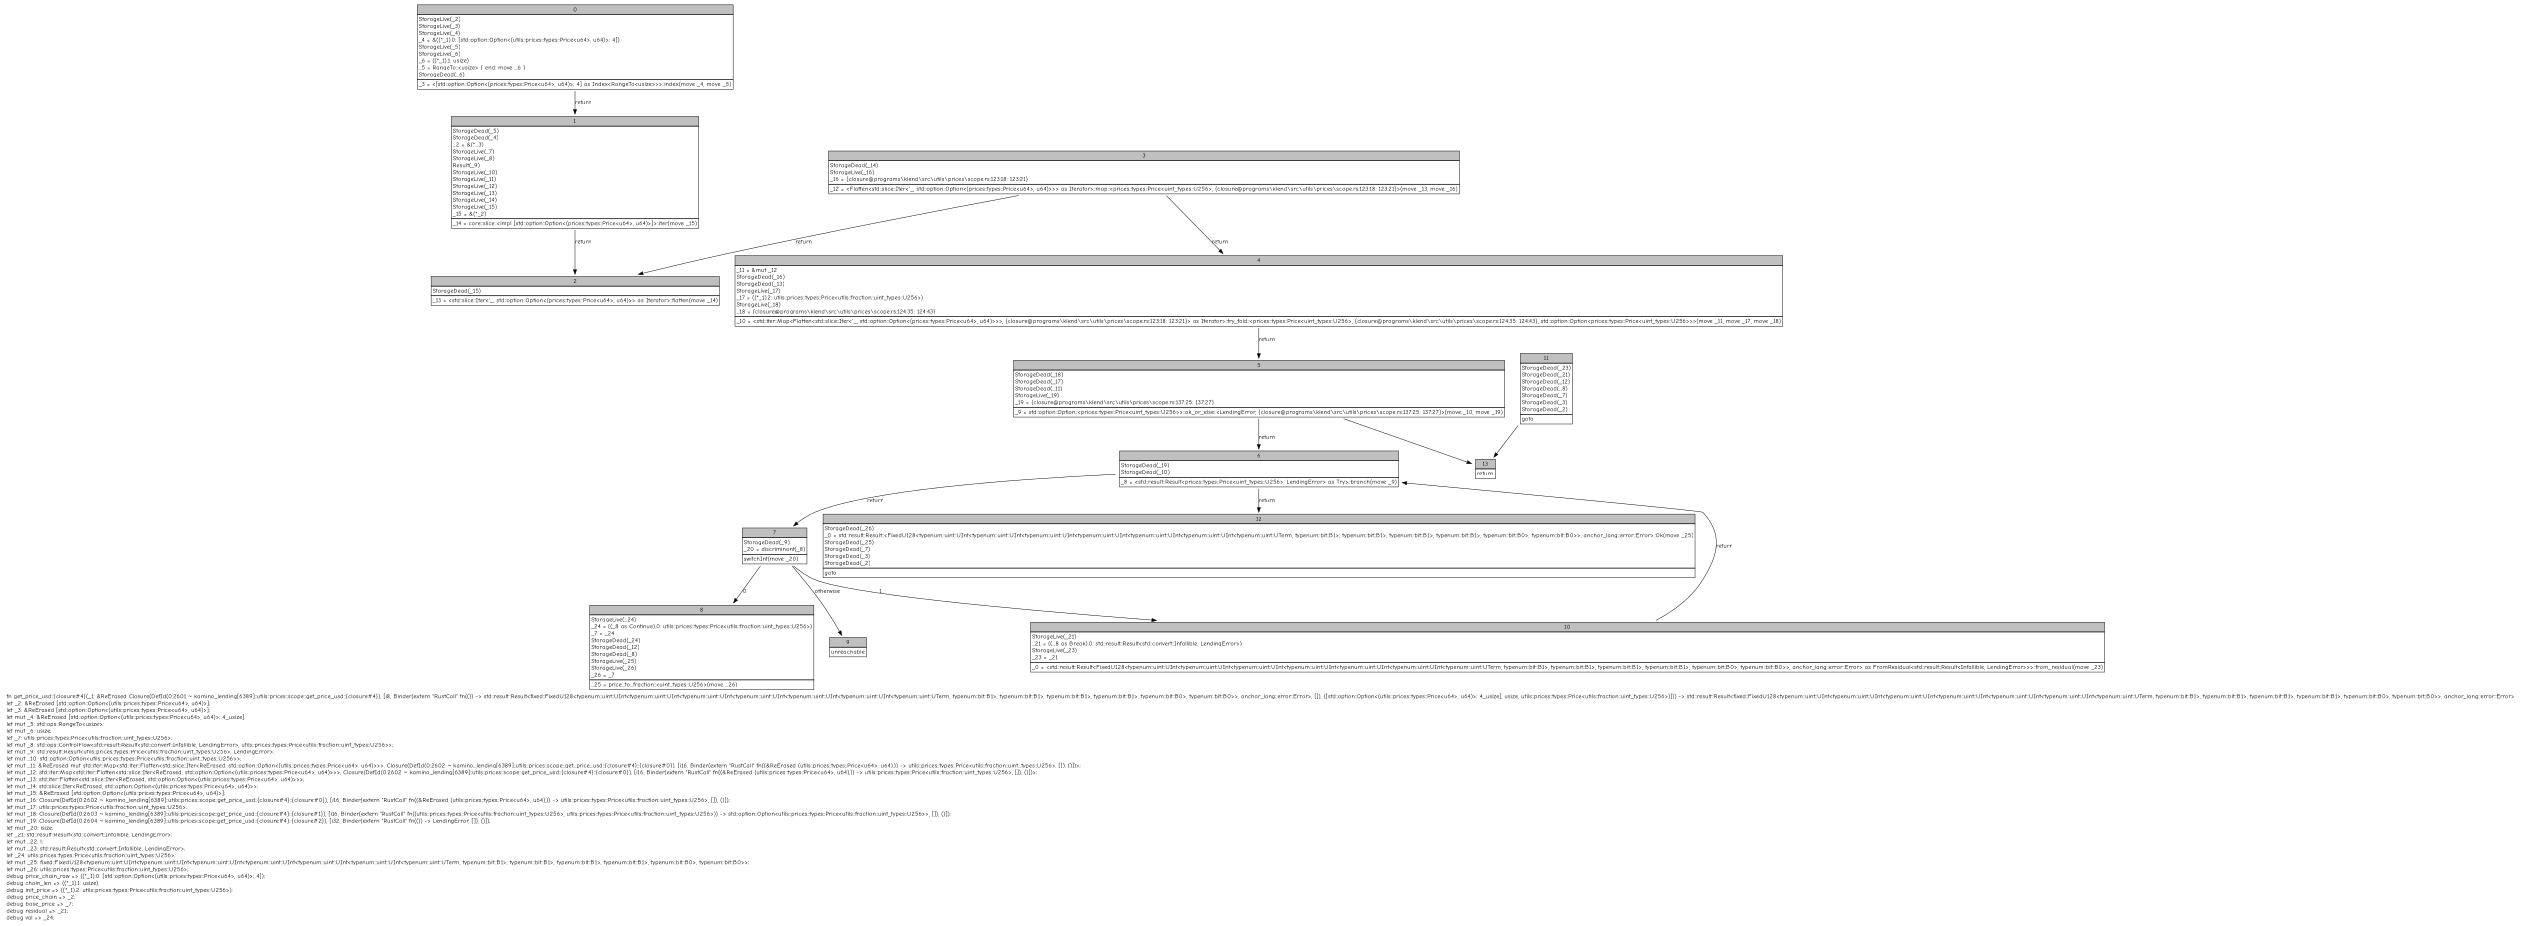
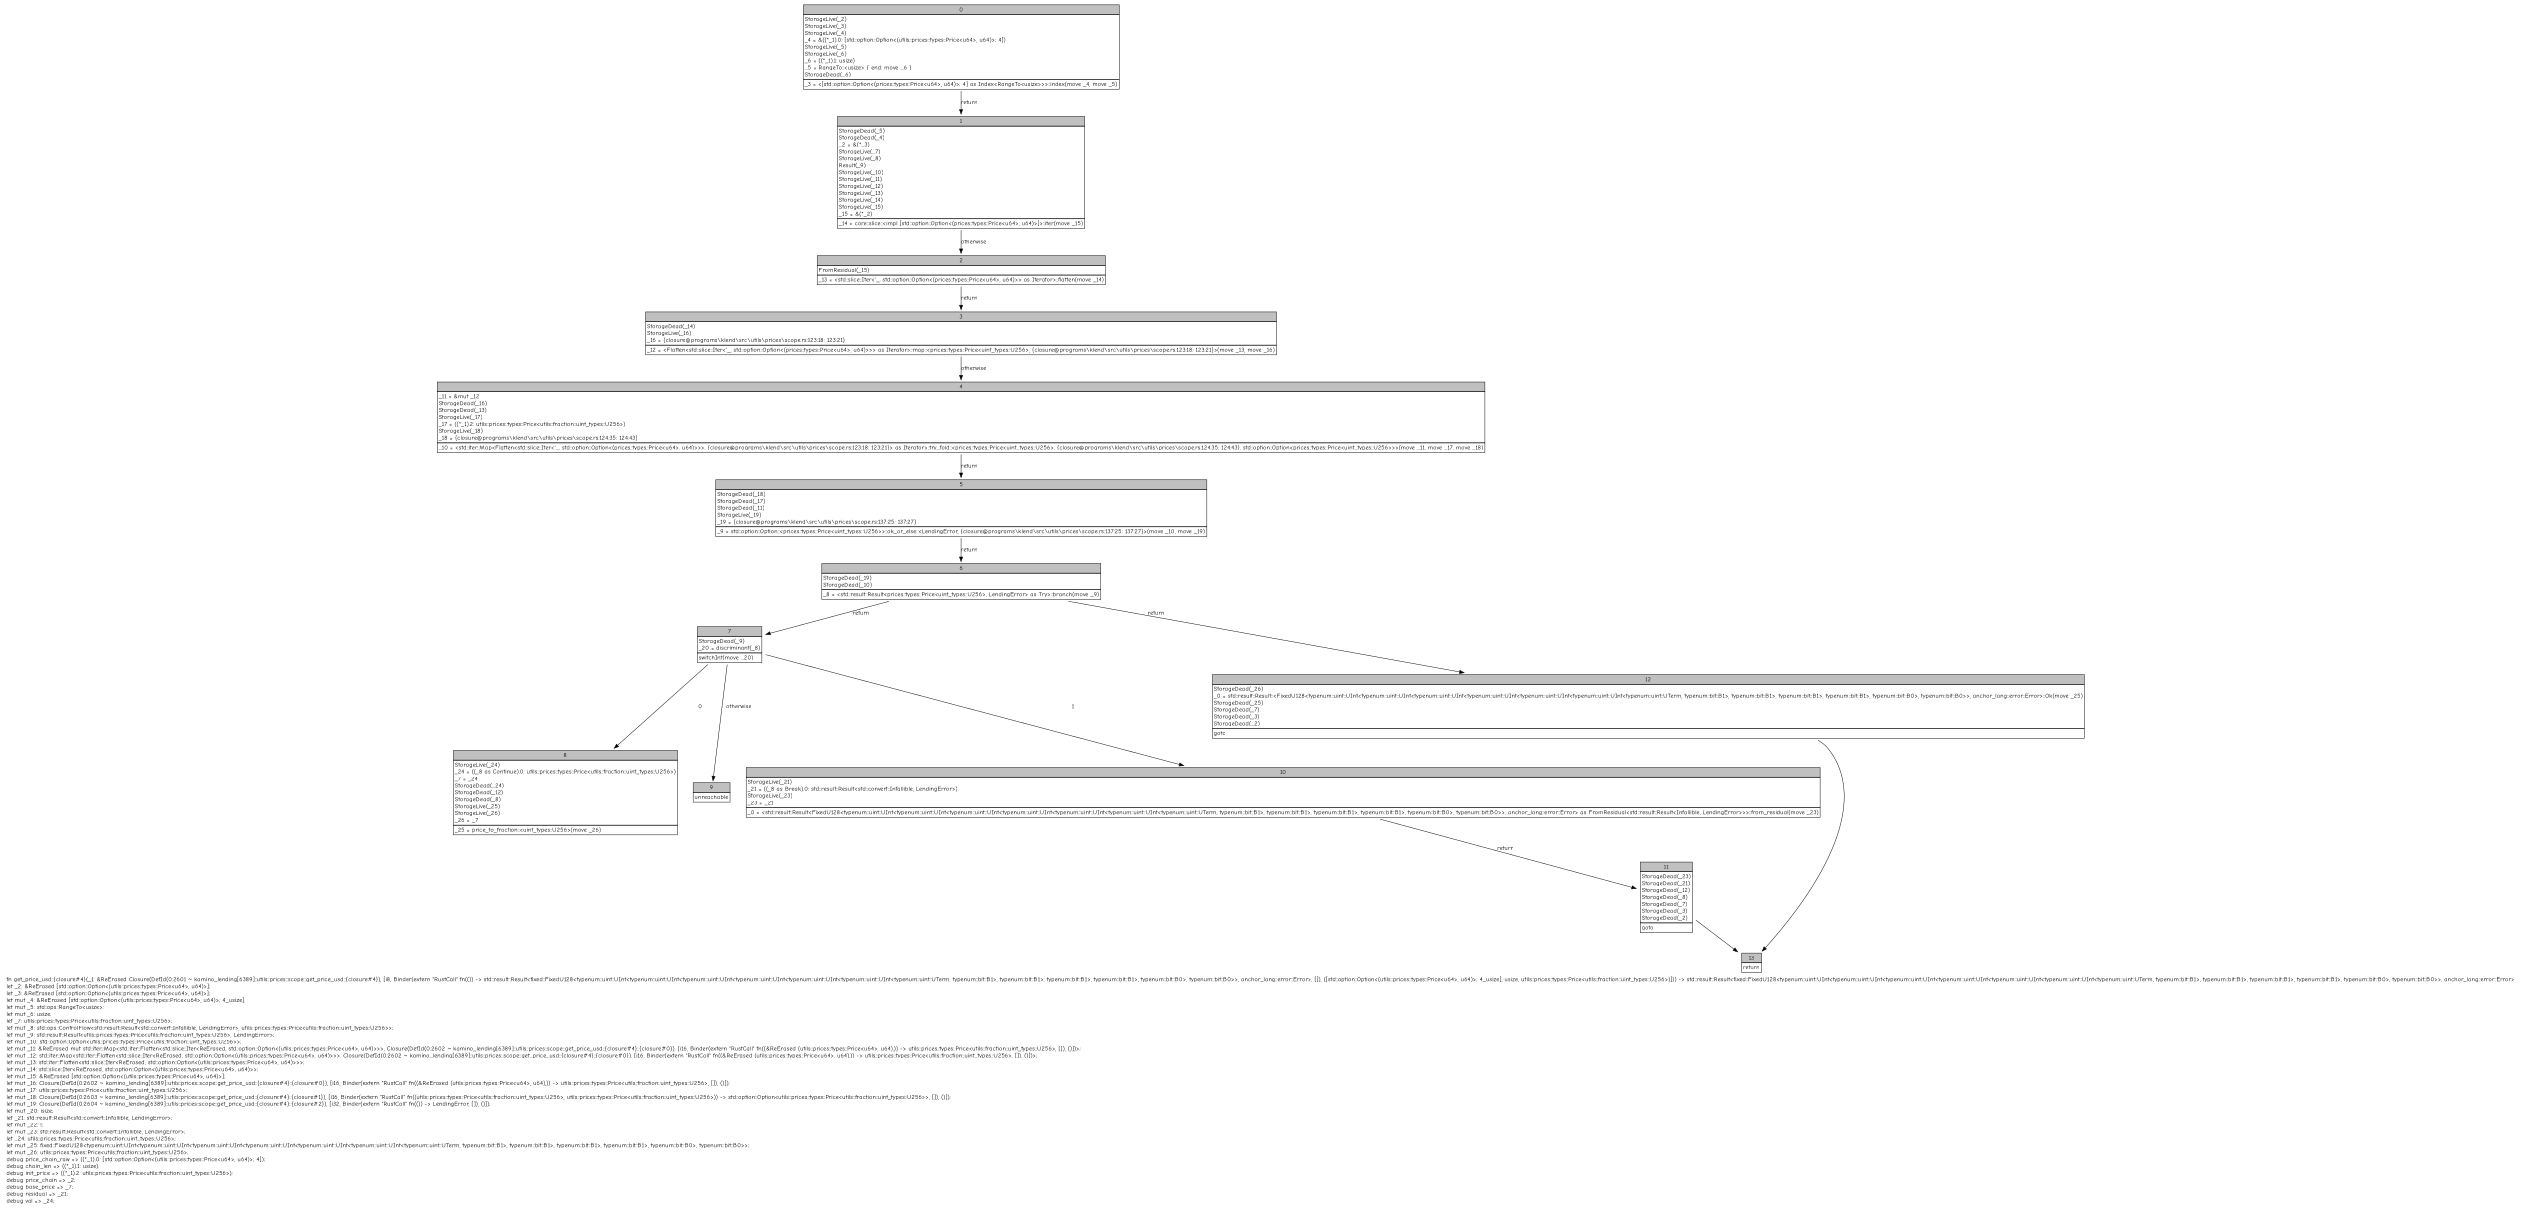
  digraph {
    fontname="Comic Neue"
    label=<fn get_price_usd::{closure#4}(_1: &amp;ReErased Closure(DefId(0:2601 ~ kamino_lending[6389]::utils::prices::scope::get_price_usd::{closure#4}), [i8, Binder(extern &quot;RustCall&quot; fn(()) -&gt; std::result::Result&lt;fixed::FixedU128&lt;typenum::uint::UInt&lt;typenum::uint::UInt&lt;typenum::uint::UInt&lt;typenum::uint::UInt&lt;typenum::uint::UInt&lt;typenum::uint::UInt&lt;typenum::uint::UTerm, typenum::bit::B1&gt;, typenum::bit::B1&gt;, typenum::bit::B1&gt;, typenum::bit::B1&gt;, typenum::bit::B0&gt;, typenum::bit::B0&gt;&gt;, anchor_lang::error::Error&gt;, []), ([std::option::Option&lt;(utils::prices::types::Price&lt;u64&gt;, u64)&gt;; 4_usize], usize, utils::prices::types::Price&lt;utils::fraction::uint_types::U256&gt;)])) -&gt; std::result::Result&lt;fixed::FixedU128&lt;typenum::uint::UInt&lt;typenum::uint::UInt&lt;typenum::uint::UInt&lt;typenum::uint::UInt&lt;typenum::uint::UInt&lt;typenum::uint::UInt&lt;typenum::uint::UTerm, typenum::bit::B1&gt;, typenum::bit::B1&gt;, typenum::bit::B1&gt;, typenum::bit::B1&gt;, typenum::bit::B0&gt;, typenum::bit::B0&gt;&gt;, anchor_lang::error::Error&gt;<br align="left"/>let _2: &amp;ReErased [std::option::Option&lt;(utils::prices::types::Price&lt;u64&gt;, u64)&gt;];<br align="left"/>let _3: &amp;ReErased [std::option::Option&lt;(utils::prices::types::Price&lt;u64&gt;, u64)&gt;];<br align="left"/>let mut _4: &amp;ReErased [std::option::Option&lt;(utils::prices::types::Price&lt;u64&gt;, u64)&gt;; 4_usize];<br align="left"/>let mut _5: std::ops::RangeTo&lt;usize&gt;;<br align="left"/>let mut _6: usize;<br align="left"/>let _7: utils::prices::types::Price&lt;utils::fraction::uint_types::U256&gt;;<br align="left"/>let mut _8: std::ops::ControlFlow&lt;std::result::Result&lt;std::convert::Infallible, LendingError&gt;, utils::prices::types::Price&lt;utils::fraction::uint_types::U256&gt;&gt;;<br align="left"/>let mut _9: std::result::Result&lt;utils::prices::types::Price&lt;utils::fraction::uint_types::U256&gt;, LendingError&gt;;<br align="left"/>let mut _10: std::option::Option&lt;utils::prices::types::Price&lt;utils::fraction::uint_types::U256&gt;&gt;;<br align="left"/>let mut _11: &amp;ReErased mut std::iter::Map&lt;std::iter::Flatten&lt;std::slice::Iter&lt;ReErased, std::option::Option&lt;(utils::prices::types::Price&lt;u64&gt;, u64)&gt;&gt;&gt;, Closure(DefId(0:2602 ~ kamino_lending[6389]::utils::prices::scope::get_price_usd::{closure#4}::{closure#0}), [i16, Binder(extern &quot;RustCall&quot; fn((&amp;ReErased (utils::prices::types::Price&lt;u64&gt;, u64),)) -&gt; utils::prices::types::Price&lt;utils::fraction::uint_types::U256&gt;, []), ()])&gt;;<br align="left"/>let mut _12: std::iter::Map&lt;std::iter::Flatten&lt;std::slice::Iter&lt;ReErased, std::option::Option&lt;(utils::prices::types::Price&lt;u64&gt;, u64)&gt;&gt;&gt;, Closure(DefId(0:2602 ~ kamino_lending[6389]::utils::prices::scope::get_price_usd::{closure#4}::{closure#0}), [i16, Binder(extern &quot;RustCall&quot; fn((&amp;ReErased (utils::prices::types::Price&lt;u64&gt;, u64),)) -&gt; utils::prices::types::Price&lt;utils::fraction::uint_types::U256&gt;, []), ()])&gt;;<br align="left"/>let mut _13: std::iter::Flatten&lt;std::slice::Iter&lt;ReErased, std::option::Option&lt;(utils::prices::types::Price&lt;u64&gt;, u64)&gt;&gt;&gt;;<br align="left"/>let mut _14: std::slice::Iter&lt;ReErased, std::option::Option&lt;(utils::prices::types::Price&lt;u64&gt;, u64)&gt;&gt;;<br align="left"/>let mut _15: &amp;ReErased [std::option::Option&lt;(utils::prices::types::Price&lt;u64&gt;, u64)&gt;];<br align="left"/>let mut _16: Closure(DefId(0:2602 ~ kamino_lending[6389]::utils::prices::scope::get_price_usd::{closure#4}::{closure#0}), [i16, Binder(extern &quot;RustCall&quot; fn((&amp;ReErased (utils::prices::types::Price&lt;u64&gt;, u64),)) -&gt; utils::prices::types::Price&lt;utils::fraction::uint_types::U256&gt;, []), ()]);<br align="left"/>let mut _17: utils::prices::types::Price&lt;utils::fraction::uint_types::U256&gt;;<br align="left"/>let mut _18: Closure(DefId(0:2603 ~ kamino_lending[6389]::utils::prices::scope::get_price_usd::{closure#4}::{closure#1}), [i16, Binder(extern &quot;RustCall&quot; fn((utils::prices::types::Price&lt;utils::fraction::uint_types::U256&gt;, utils::prices::types::Price&lt;utils::fraction::uint_types::U256&gt;)) -&gt; std::option::Option&lt;utils::prices::types::Price&lt;utils::fraction::uint_types::U256&gt;&gt;, []), ()]);<br align="left"/>let mut _19: Closure(DefId(0:2604 ~ kamino_lending[6389]::utils::prices::scope::get_price_usd::{closure#4}::{closure#2}), [i32, Binder(extern &quot;RustCall&quot; fn(()) -&gt; LendingError, []), ()]);<br align="left"/>let mut _20: isize;<br align="left"/>let _21: std::result::Result&lt;std::convert::Infallible, LendingError&gt;;<br align="left"/>let mut _22: !;<br align="left"/>let mut _23: std::result::Result&lt;std::convert::Infallible, LendingError&gt;;<br align="left"/>let _24: utils::prices::types::Price&lt;utils::fraction::uint_types::U256&gt;;<br align="left"/>let mut _25: fixed::FixedU128&lt;typenum::uint::UInt&lt;typenum::uint::UInt&lt;typenum::uint::UInt&lt;typenum::uint::UInt&lt;typenum::uint::UInt&lt;typenum::uint::UInt&lt;typenum::uint::UTerm, typenum::bit::B1&gt;, typenum::bit::B1&gt;, typenum::bit::B1&gt;, typenum::bit::B1&gt;, typenum::bit::B0&gt;, typenum::bit::B0&gt;&gt;;<br align="left"/>let mut _26: utils::prices::types::Price&lt;utils::fraction::uint_types::U256&gt;;<br align="left"/>debug price_chain_raw =&gt; ((*_1).0: [std::option::Option&lt;(utils::prices::types::Price&lt;u64&gt;, u64)&gt;; 4]);<br align="left"/>debug chain_len =&gt; ((*_1).1: usize);<br align="left"/>debug init_price =&gt; ((*_1).2: utils::prices::types::Price&lt;utils::fraction::uint_types::U256&gt;);<br align="left"/>debug price_chain =&gt; _2;<br align="left"/>debug base_price =&gt; _7;<br align="left"/>debug residual =&gt; _21;<br align="left"/>debug val =&gt; _24;<br align="left"/>>
    node [fontname="Comic Neue" shape=none]
    edge [fontname="Comic Neue"]
    n1 [label=<<table border="0" cellborder="1" cellspacing="0"><tr><td bgcolor="gray" align="center" colspan="1">0</td></tr><tr><td align="left" balign="left">StorageLive(_2)<br/>StorageLive(_3)<br/>StorageLive(_4)<br/>_4 = &amp;((*_1).0: [std::option::Option&lt;(utils::prices::types::Price&lt;u64&gt;, u64)&gt;; 4])<br/>StorageLive(_5)<br/>StorageLive(_6)<br/>_6 = ((*_1).1: usize)<br/>_5 = RangeTo::&lt;usize&gt; { end: move _6 }<br/>StorageDead(_6)<br/></td></tr><tr><td align="left">_3 = &lt;[std::option::Option&lt;(prices::types::Price&lt;u64&gt;, u64)&gt;; 4] as Index&lt;RangeTo&lt;usize&gt;&gt;&gt;::index(move _4, move _5)</td></tr></table>>]
    n2 [label=<<table border="0" cellborder="1" cellspacing="0"><tr><td bgcolor="gray" align="center" colspan="1">1</td></tr><tr><td align="left" balign="left">StorageDead(_5)<br/>StorageDead(_4)<br/>_2 = &amp;(*_3)<br/>StorageLive(_7)<br/>StorageLive(_8)<br/>Result(_9)<br/>StorageLive(_10)<br/>StorageLive(_11)<br/>StorageLive(_12)<br/>StorageLive(_13)<br/>StorageLive(_14)<br/>StorageLive(_15)<br/>_15 = &amp;(*_2)<br/></td></tr><tr><td align="left">_14 = core::slice::&lt;impl [std::option::Option&lt;(prices::types::Price&lt;u64&gt;, u64)&gt;]&gt;::iter(move _15)</td></tr></table>>]
-   n3 [label=<<table border="0" cellborder="1" cellspacing="0"><tr><td bgcolor="gray" align="center" colspan="1">2</td></tr><tr><td align="left" balign="left">StorageDead(_15)<br/></td></tr><tr><td align="left">_13 = &lt;std::slice::Iter&lt;'_, std::option::Option&lt;(prices::types::Price&lt;u64&gt;, u64)&gt;&gt; as Iterator&gt;::flatten(move _14)</td></tr></table>>]
+   n3 [label=<<table border="0" cellborder="1" cellspacing="0"><tr><td bgcolor="gray" align="center" colspan="1">2</td></tr><tr><td align="left" balign="left">FromResidual(_15)<br/></td></tr><tr><td align="left">_13 = &lt;std::slice::Iter&lt;'_, std::option::Option&lt;(prices::types::Price&lt;u64&gt;, u64)&gt;&gt; as Iterator&gt;::flatten(move _14)</td></tr></table>>]
    n4 [label=<<table border="0" cellborder="1" cellspacing="0"><tr><td bgcolor="gray" align="center" colspan="1">3</td></tr><tr><td align="left" balign="left">StorageDead(_14)<br/>StorageLive(_16)<br/>_16 = {closure@programs\klend\src\utils\prices\scope.rs:123:18: 123:21}<br/></td></tr><tr><td align="left">_12 = &lt;Flatten&lt;std::slice::Iter&lt;'_, std::option::Option&lt;(prices::types::Price&lt;u64&gt;, u64)&gt;&gt;&gt; as Iterator&gt;::map::&lt;prices::types::Price&lt;uint_types::U256&gt;, {closure@programs\klend\src\utils\prices\scope.rs:123:18: 123:21}&gt;(move _13, move _16)</td></tr></table>>]
    n5 [label=<<table border="0" cellborder="1" cellspacing="0"><tr><td bgcolor="gray" align="center" colspan="1">4</td></tr><tr><td align="left" balign="left">_11 = &amp;mut _12<br/>StorageDead(_16)<br/>StorageDead(_13)<br/>StorageLive(_17)<br/>_17 = ((*_1).2: utils::prices::types::Price&lt;utils::fraction::uint_types::U256&gt;)<br/>StorageLive(_18)<br/>_18 = {closure@programs\klend\src\utils\prices\scope.rs:124:35: 124:43}<br/></td></tr><tr><td align="left">_10 = &lt;std::iter::Map&lt;Flatten&lt;std::slice::Iter&lt;'_, std::option::Option&lt;(prices::types::Price&lt;u64&gt;, u64)&gt;&gt;&gt;, {closure@programs\klend\src\utils\prices\scope.rs:123:18: 123:21}&gt; as Iterator&gt;::try_fold::&lt;prices::types::Price&lt;uint_types::U256&gt;, {closure@programs\klend\src\utils\prices\scope.rs:124:35: 124:43}, std::option::Option&lt;prices::types::Price&lt;uint_types::U256&gt;&gt;&gt;(move _11, move _17, move _18)</td></tr></table>>]
    n6 [label=<<table border="0" cellborder="1" cellspacing="0"><tr><td bgcolor="gray" align="center" colspan="1">5</td></tr><tr><td align="left" balign="left">StorageDead(_18)<br/>StorageDead(_17)<br/>StorageDead(_11)<br/>StorageLive(_19)<br/>_19 = {closure@programs\klend\src\utils\prices\scope.rs:137:25: 137:27}<br/></td></tr><tr><td align="left">_9 = std::option::Option::&lt;prices::types::Price&lt;uint_types::U256&gt;&gt;::ok_or_else::&lt;LendingError, {closure@programs\klend\src\utils\prices\scope.rs:137:25: 137:27}&gt;(move _10, move _19)</td></tr></table>>]
    n7 [label=<<table border="0" cellborder="1" cellspacing="0"><tr><td bgcolor="gray" align="center" colspan="1">6</td></tr><tr><td align="left" balign="left">StorageDead(_19)<br/>StorageDead(_10)<br/></td></tr><tr><td align="left">_8 = &lt;std::result::Result&lt;prices::types::Price&lt;uint_types::U256&gt;, LendingError&gt; as Try&gt;::branch(move _9)</td></tr></table>>]
    n8 [label=<<table border="0" cellborder="1" cellspacing="0"><tr><td bgcolor="gray" align="center" colspan="1">7</td></tr><tr><td align="left" balign="left">StorageDead(_9)<br/>_20 = discriminant(_8)<br/></td></tr><tr><td align="left">switchInt(move _20)</td></tr></table>>]
    n9 [label=<<table border="0" cellborder="1" cellspacing="0"><tr><td bgcolor="gray" align="center" colspan="1">12</td></tr><tr><td align="left" balign="left">StorageDead(_26)<br/>_0 = std::result::Result::&lt;FixedU128&lt;typenum::uint::UInt&lt;typenum::uint::UInt&lt;typenum::uint::UInt&lt;typenum::uint::UInt&lt;typenum::uint::UInt&lt;typenum::uint::UInt&lt;typenum::uint::UTerm, typenum::bit::B1&gt;, typenum::bit::B1&gt;, typenum::bit::B1&gt;, typenum::bit::B1&gt;, typenum::bit::B0&gt;, typenum::bit::B0&gt;&gt;, anchor_lang::error::Error&gt;::Ok(move _25)<br/>StorageDead(_25)<br/>StorageDead(_7)<br/>StorageDead(_3)<br/>StorageDead(_2)<br/></td></tr><tr><td align="left">goto</td></tr></table>>]
    n10 [label=<<table border="0" cellborder="1" cellspacing="0"><tr><td bgcolor="gray" align="center" colspan="1">8</td></tr><tr><td align="left" balign="left">StorageLive(_24)<br/>_24 = ((_8 as Continue).0: utils::prices::types::Price&lt;utils::fraction::uint_types::U256&gt;)<br/>_7 = _24<br/>StorageDead(_24)<br/>StorageDead(_12)<br/>StorageDead(_8)<br/>StorageLive(_25)<br/>StorageLive(_26)<br/>_26 = _7<br/></td></tr><tr><td align="left">_25 = price_to_fraction::&lt;uint_types::U256&gt;(move _26)</td></tr></table>>]
    n11 [label=<<table border="0" cellborder="1" cellspacing="0"><tr><td bgcolor="gray" align="center" colspan="1">9</td></tr><tr><td align="left">unreachable</td></tr></table>>]
    n12 [label=<<table border="0" cellborder="1" cellspacing="0"><tr><td bgcolor="gray" align="center" colspan="1">10</td></tr><tr><td align="left" balign="left">StorageLive(_21)<br/>_21 = ((_8 as Break).0: std::result::Result&lt;std::convert::Infallible, LendingError&gt;)<br/>StorageLive(_23)<br/>_23 = _21<br/></td></tr><tr><td align="left">_0 = &lt;std::result::Result&lt;FixedU128&lt;typenum::uint::UInt&lt;typenum::uint::UInt&lt;typenum::uint::UInt&lt;typenum::uint::UInt&lt;typenum::uint::UInt&lt;typenum::uint::UInt&lt;typenum::uint::UTerm, typenum::bit::B1&gt;, typenum::bit::B1&gt;, typenum::bit::B1&gt;, typenum::bit::B1&gt;, typenum::bit::B0&gt;, typenum::bit::B0&gt;&gt;, anchor_lang::error::Error&gt; as FromResidual&lt;std::result::Result&lt;Infallible, LendingError&gt;&gt;&gt;::from_residual(move _23)</td></tr></table>>]
    n13 [label=<<table border="0" cellborder="1" cellspacing="0"><tr><td bgcolor="gray" align="center" colspan="1">11</td></tr><tr><td align="left" balign="left">StorageDead(_23)<br/>StorageDead(_21)<br/>StorageDead(_12)<br/>StorageDead(_8)<br/>StorageDead(_7)<br/>StorageDead(_3)<br/>StorageDead(_2)<br/></td></tr><tr><td align="left">goto</td></tr></table>>]
    n14 [label=<<table border="0" cellborder="1" cellspacing="0"><tr><td bgcolor="gray" align="center" colspan="1">13</td></tr><tr><td align="left">return</td></tr></table>>]
    n1 -> n2 [label=return]
-   n2 -> n3 [label=return]
-   n4 -> n3 [label=return]
-   n4 -> n5 [label=return]
+   n2 -> n3 [label=otherwise]
+   n3 -> n4 [label=return]
+   n4 -> n5 [label=otherwise]
    n5 -> n6 [label=return]
    n6 -> n7 [label=return]
    n7 -> n8 [label=return]
    n7 -> n9 [label=return]
    n8 -> n10 [label=0]
    n8 -> n11 [label=otherwise]
    n8 -> n12 [label=1]
-   n6 -> n14
-   n12 -> n7 [label=return]
+   n9 -> n14
+   n12 -> n13 [label=return]
    n13 -> n14
  }
